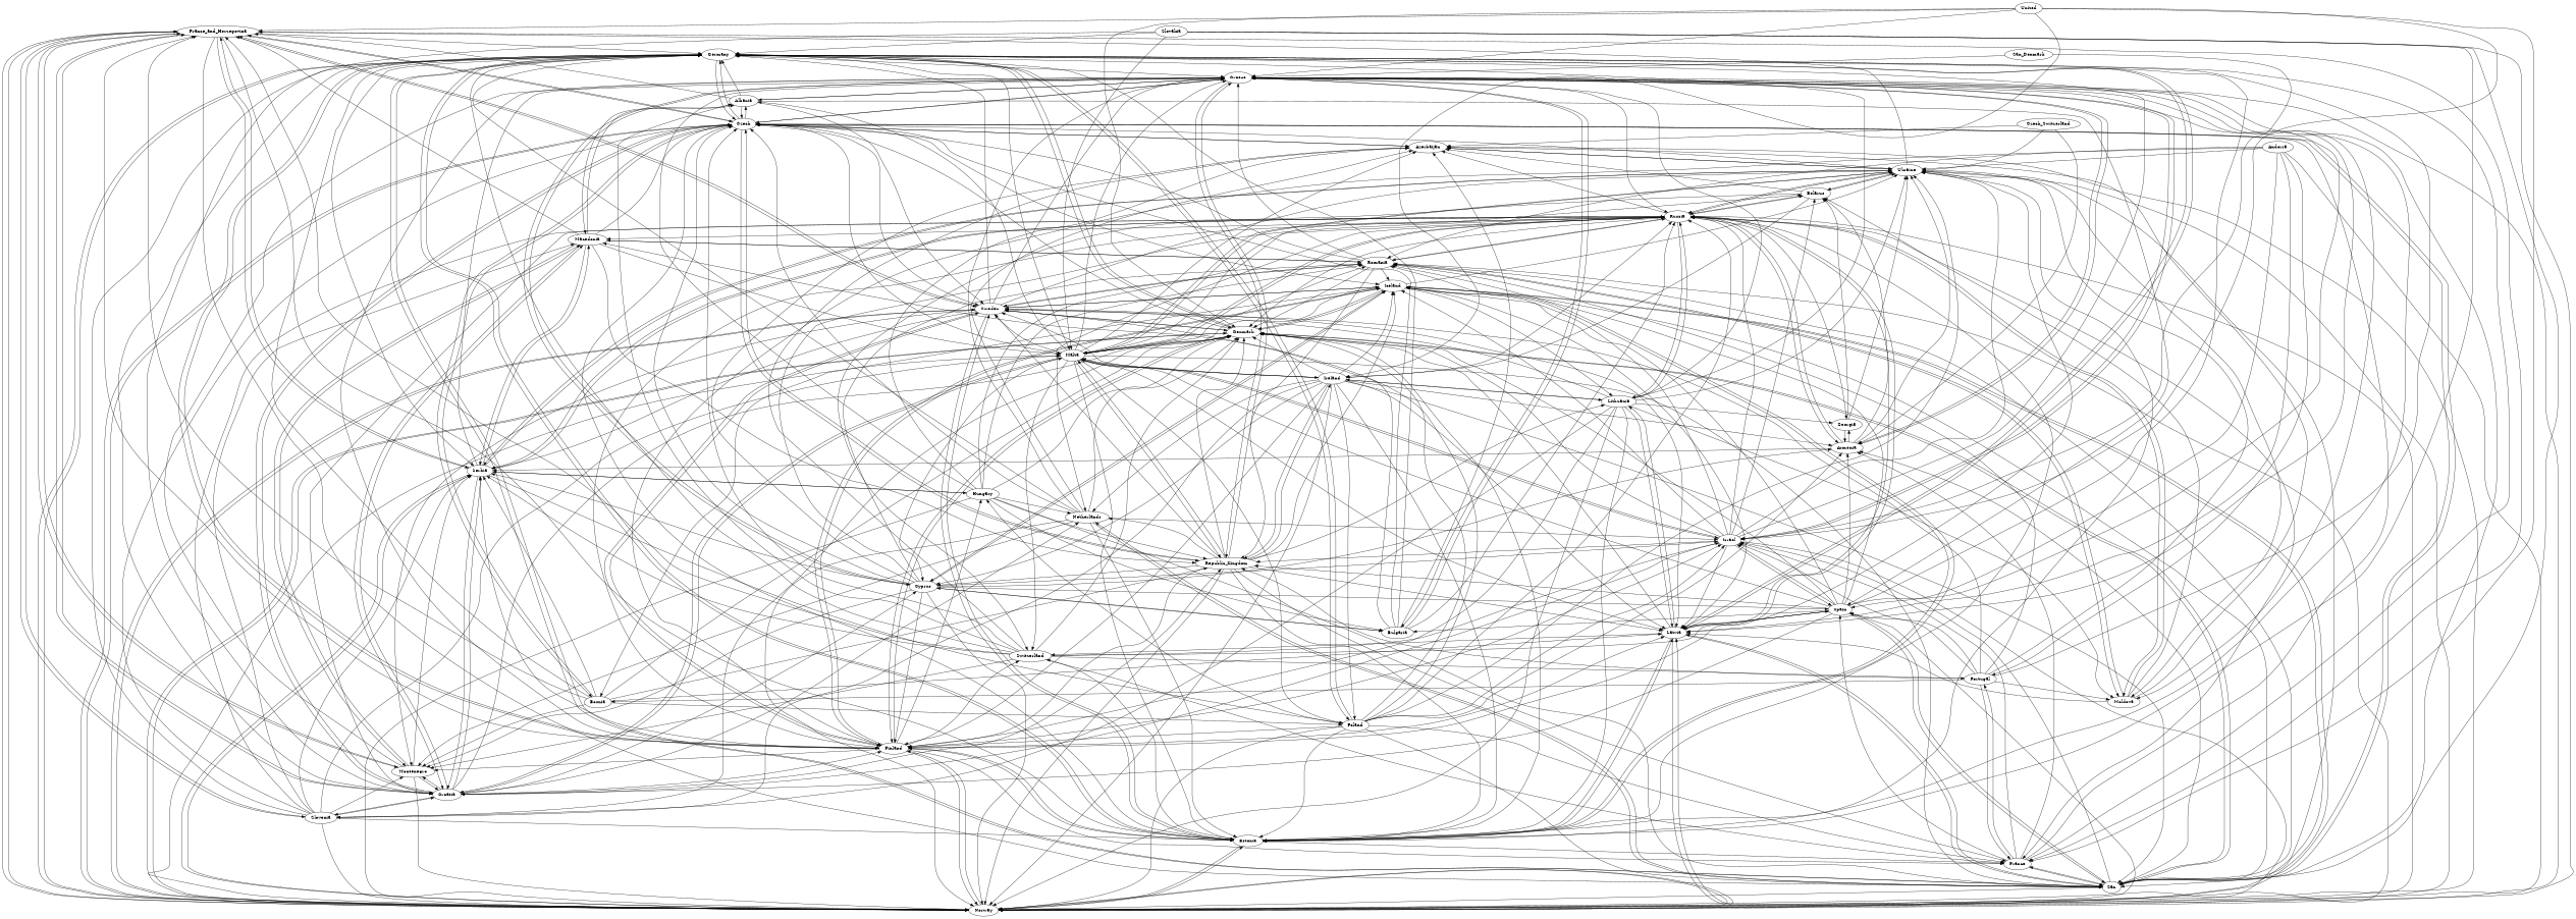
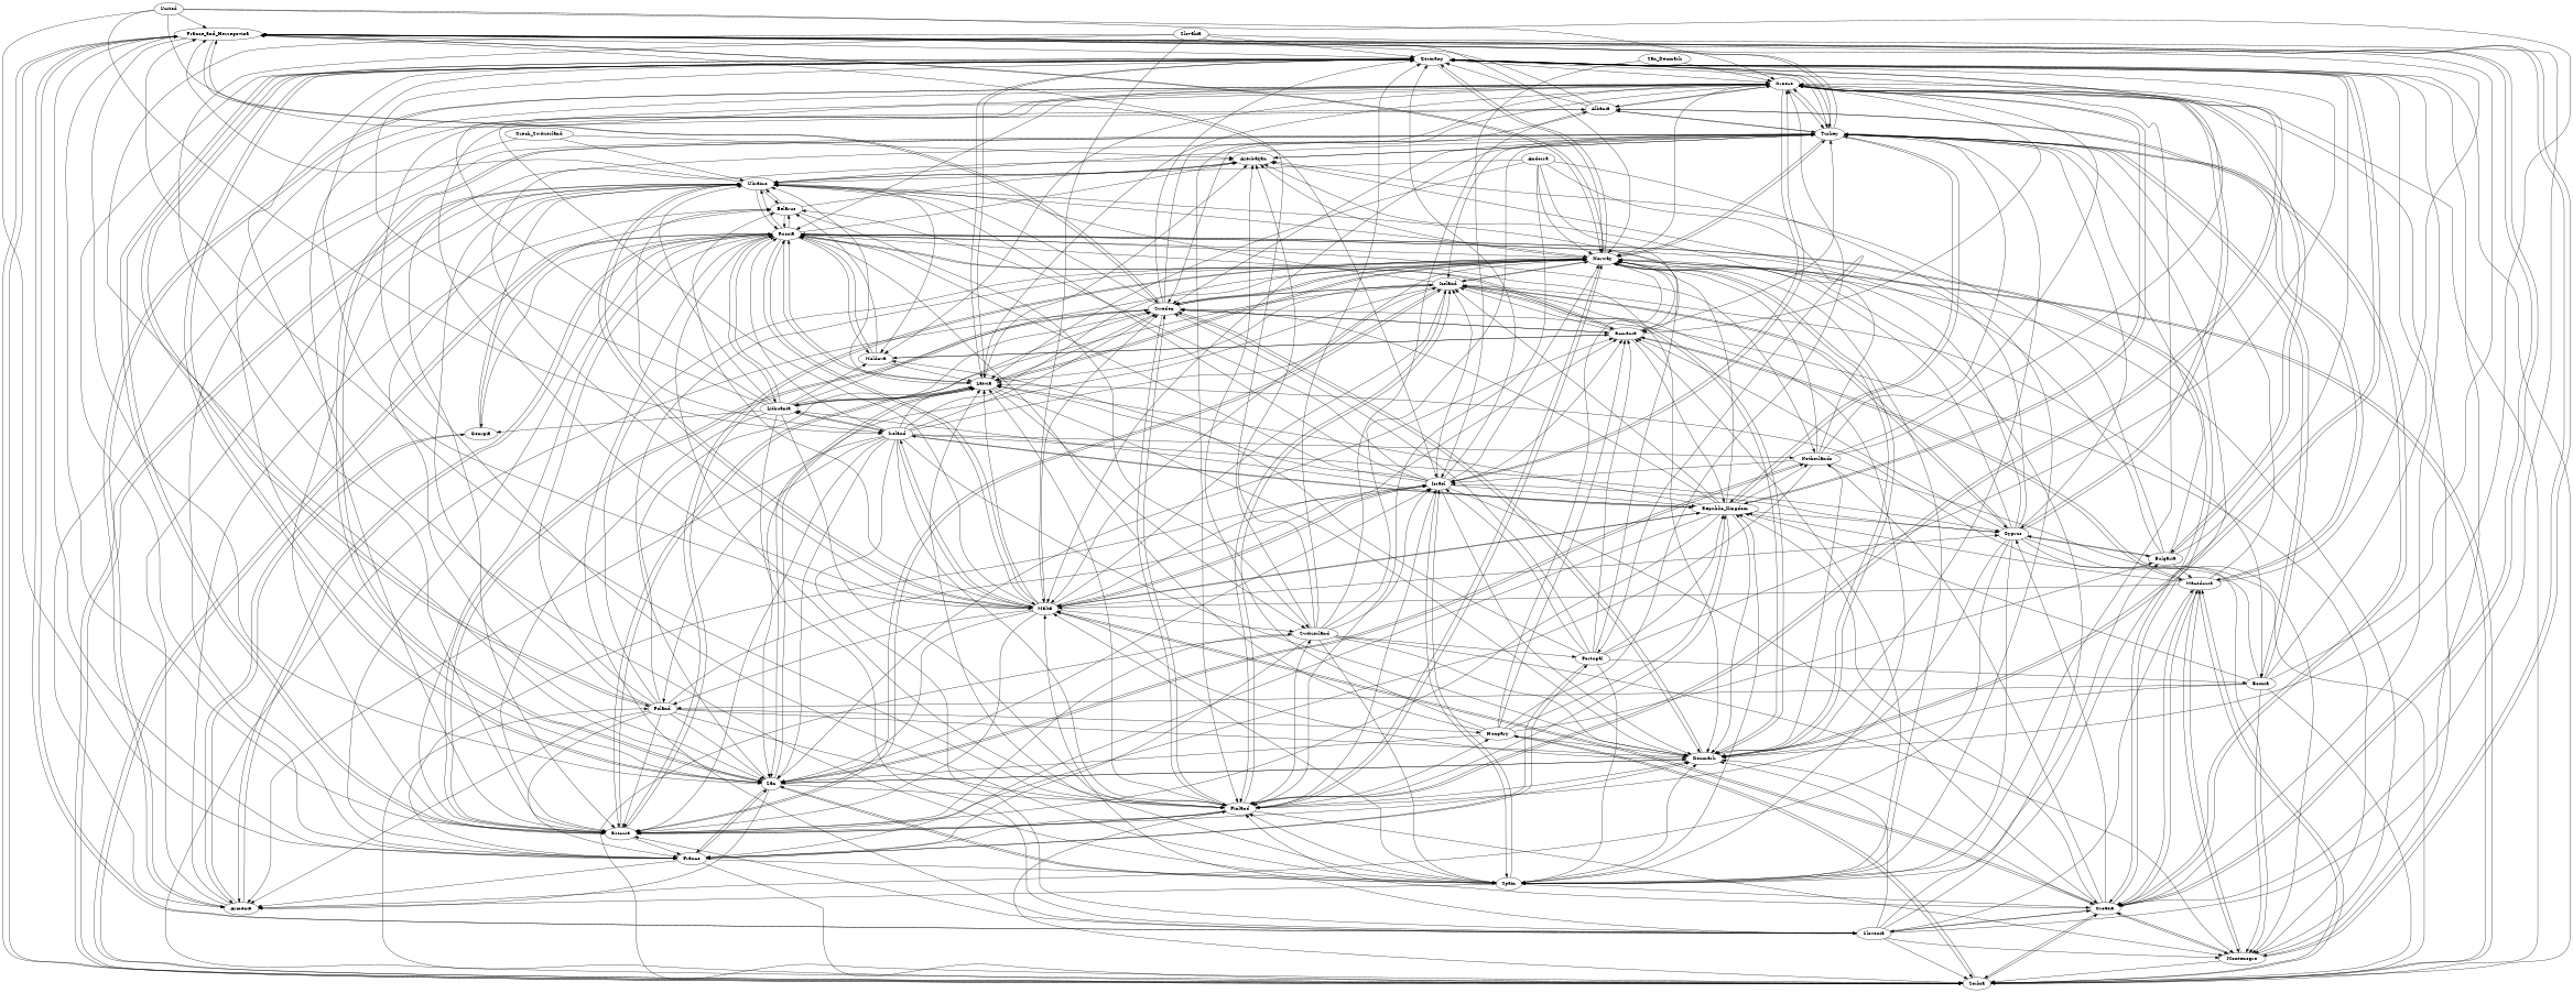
  digraph {
    n1 [label=France_and_Herzegovina]
    Albania
    Germany
    Greece
    Macedonia
    Spain
    Sweden
-   Turkey [label=Czech]
+   Turkey
    Norway
    Montenegro
    Serbia
    n12 [label=San]
    France
    Croatia
    Estonia
    Slovenia
    Finland
    Latvia
    Denmark
    Poland
    Malta
    Armenia
    Russia
    n24 [label=Republic_Kingdom]
    Israel
    Bulgaria
    Cyprus
    Moldova
    Romania
    Iceland
    Ukraine
    n32 [label=Bosnia]
    Azerbaijan
    Hungary
    Netherlands
    Portugal
    Switzerland
    Lithuania
    Belarus
    Ireland
    Georgia
    Andorra
    n43 [label=Czech_Switzerland]
    n44 [label=United]
    n45 [label=San_Denmark]
    Slovakia
    n1 -> Germany
    n1 -> Sweden
    n1 -> Turkey
    n1 -> Norway
    n1 -> Montenegro
    n1 -> Serbia
    n1 -> n12
    n1 -> France
    n1 -> Croatia
    n1 -> Estonia
    n1 -> Slovenia
    Albania -> n1
    Albania -> Germany
    Albania -> Greece
    Albania -> Macedonia
    Albania -> Spain
    Albania -> Sweden
    Albania -> Turkey
    Germany -> Greece
    Germany -> Turkey
    Germany -> Norway
    Germany -> Serbia
    Germany -> n12
    Germany -> Croatia
    Germany -> Estonia
    Germany -> Finland
    Germany -> Latvia
    Germany -> Denmark
    Germany -> Poland
    Germany -> Malta
    Greece -> Albania
    Greece -> Turkey
    Greece -> Norway
    Greece -> Estonia
    Greece -> Finland
    Greece -> Latvia
    Greece -> Armenia
    Greece -> Russia
    Greece -> n24
    Greece -> Israel
    Greece -> Bulgaria
    Greece -> Cyprus
    Greece -> Moldova
    Macedonia -> n1
    Macedonia -> Albania
    Macedonia -> Turkey
    Macedonia -> Montenegro
    Macedonia -> Serbia
    Macedonia -> Croatia
    Macedonia -> Malta
    Macedonia -> n24
    Macedonia -> Romania
    Spain -> Germany
    Spain -> Greece
    Spain -> Norway
    Spain -> n12
    Spain -> Croatia
    Spain -> Finland
    Spain -> Latvia
    Spain -> Denmark
    Spain -> Malta
    Spain -> Armenia
    Spain -> n24
    Spain -> Israel
    Spain -> Bulgaria
    Spain -> Romania
    Spain -> Iceland
    Sweden -> n1
    Sweden -> Germany
    Sweden -> Greece
    Sweden -> Norway
    Sweden -> Montenegro
    Sweden -> Serbia
    Sweden -> Estonia
    Sweden -> Finland
    Sweden -> Latvia
    Sweden -> Denmark
    Sweden -> Romania
    Sweden -> Iceland
    Sweden -> Ukraine
    Turkey -> n1
    Turkey -> Albania
    Turkey -> Germany
    Turkey -> Greece
    Turkey -> Sweden
    Turkey -> Norway
    Turkey -> n12
    Turkey -> Croatia
    Turkey -> Estonia
    Turkey -> Malta
    Turkey -> n24
    Turkey -> Iceland
    Turkey -> Ukraine
    Turkey -> n32
    Turkey -> Azerbaijan
    Norway -> n1
    Norway -> Germany
    Norway -> Sweden
    Norway -> Turkey
    Norway -> Serbia
    Norway -> Estonia
    Norway -> Finland
    Norway -> Latvia
    Norway -> Denmark
    Norway -> Malta
    Norway -> Romania
    Norway -> Iceland
    Norway -> Azerbaijan
    Montenegro -> n1
    Montenegro -> Greece
    Montenegro -> Macedonia
    Montenegro -> Norway
    Montenegro -> Serbia
    Montenegro -> Croatia
    Serbia -> n1
    Serbia -> Greece
    Serbia -> Macedonia
    Serbia -> Norway
    Serbia -> Croatia
    Serbia -> Poland
    Serbia -> Russia
    Serbia -> Ukraine
    Serbia -> Hungary
    n12 -> Germany
    n12 -> Greece
    n12 -> Spain
    n12 -> Turkey
    n12 -> Norway
    n12 -> France
    n12 -> Latvia
    n12 -> Denmark
    n12 -> Armenia
    n12 -> Israel
    n12 -> Romania
    n12 -> Netherlands
    France -> Germany
    France -> Spain
    France -> Turkey
-   Armenia -> Serbia
+   France -> Serbia
    France -> n12
    France -> Armenia
    France -> Israel
    France -> Portugal
    Croatia -> n1
    Croatia -> Macedonia
    Croatia -> Turkey
    Croatia -> Montenegro
    Croatia -> Serbia
    Croatia -> Slovenia
    Croatia -> Finland
    Croatia -> Denmark
    Croatia -> Malta
    Croatia -> Russia
    Croatia -> n24
    Croatia -> Cyprus
    Croatia -> Netherlands
    Estonia -> Germany
    Estonia -> Sweden
    Estonia -> Norway
    Estonia -> France
    Estonia -> Finland
    Estonia -> Latvia
    Estonia -> Denmark
    Estonia -> Russia
    Estonia -> Iceland
    Estonia -> Ukraine
    Estonia -> Switzerland
    Slovenia -> n1
    Slovenia -> Germany
    Slovenia -> Macedonia
    Slovenia -> Turkey
    Slovenia -> Norway
    Slovenia -> Montenegro
    Slovenia -> Serbia
    Slovenia -> Croatia
    Slovenia -> Estonia
    Slovenia -> Denmark
    Slovenia -> Malta
    Slovenia -> Russia
    Finland -> n1
    Finland -> Germany
    Finland -> Sweden
    Finland -> Norway
    Finland -> Montenegro
    Finland -> Serbia
    Finland -> France
    Finland -> Estonia
    Finland -> Latvia
    Finland -> Denmark
    Finland -> Russia
    Finland -> Israel
    Finland -> Iceland
    Finland -> Hungary
    Finland -> Switzerland
    Latvia -> Germany
    Latvia -> Norway
    Latvia -> n12
    Latvia -> Estonia
    Latvia -> Denmark
    Latvia -> Russia
    Latvia -> Ukraine
    Latvia -> Switzerland
    Latvia -> Lithuania
    Denmark -> Germany
    Denmark -> Sweden
    Denmark -> Turkey
    Denmark -> Norway
    Denmark -> n12
-   Denmark -> Finland
+   n12 -> Finland
    Denmark -> Malta
    Denmark -> Iceland
    Poland -> Germany
    Poland -> Sweden
    Poland -> Norway
    Poland -> n12
    Poland -> France
    Poland -> Estonia
    Poland -> Finland
    Poland -> Denmark
    Poland -> Armenia
    Poland -> Russia
    Poland -> Israel
    Poland -> Ukraine
    Poland -> Hungary
    Malta -> Albania
    Malta -> Greece
    Malta -> Sweden
    Malta -> n12
    Malta -> Croatia
    Malta -> Estonia
    Malta -> Latvia
    Malta -> Poland
    Malta -> Russia
    Malta -> n24
    Malta -> Israel
    Malta -> Cyprus
    Malta -> Romania
    Malta -> Iceland
    Malta -> Ukraine
    Malta -> Azerbaijan
    Malta -> Switzerland
    Malta -> Belarus
    Malta -> Ireland
    Armenia -> Greece
    Armenia -> Russia
    Armenia -> Ukraine
    Armenia -> Belarus
    Armenia -> Georgia
    Russia -> Norway
    Russia -> Serbia
    Russia -> France
-   Russia -> Macedonia
+   Russia -> Croatia
    Russia -> Latvia
    Russia -> Denmark
    Russia -> Malta
    Russia -> Armenia
    Russia -> Moldova
    Russia -> Romania
    Russia -> Ukraine
    Russia -> Azerbaijan
    Russia -> Netherlands
    Russia -> Lithuania
    Russia -> Belarus
    Russia -> Georgia
    n24 -> Greece
    n24 -> Sweden
    n24 -> Turkey
    n24 -> Norway
    n24 -> France
    n24 -> Estonia
    n24 -> Finland
    n24 -> Latvia
    n24 -> Denmark
    n24 -> Malta
    n24 -> Cyprus
    n24 -> Iceland
    n24 -> Netherlands
    n24 -> Lithuania
    n24 -> Ireland
    Israel -> Germany
    Israel -> Greece
    Israel -> Spain
    Israel -> Norway
    Israel -> Croatia
    Israel -> Latvia
    Israel -> Denmark
    Israel -> Malta
    Israel -> Russia
    Israel -> n24
    Israel -> Romania
    Israel -> Iceland
    Israel -> Ukraine
    Israel -> Belarus
    Bulgaria -> Germany
    Bulgaria -> Greece
    Bulgaria -> Macedonia
    Bulgaria -> Turkey
    Bulgaria -> Russia
    Bulgaria -> Cyprus
    Bulgaria -> Azerbaijan
    Cyprus -> Greece
    Cyprus -> Spain
    Cyprus -> Turkey
    Cyprus -> Norway
    Cyprus -> Montenegro
    Cyprus -> Serbia
    Cyprus -> Finland
    Cyprus -> Armenia
    Cyprus -> Russia
    Cyprus -> Israel
    Cyprus -> Bulgaria
    Cyprus -> Romania
    Cyprus -> Iceland
    Cyprus -> Azerbaijan
    Moldova -> Latvia
    Moldova -> Russia
    Moldova -> Romania
-   Moldova -> Azerbaijan
+   Latvia -> Azerbaijan
    Moldova -> Belarus
    Romania -> Greece
    Romania -> Macedonia
    Romania -> Sweden
    Romania -> Turkey
-   Romania -> Denmark
    Romania -> Russia
    Romania -> n24
    Romania -> Moldova
    Romania -> Iceland
    Iceland -> Sweden
    Iceland -> Norway
    Iceland -> n12
    Iceland -> Estonia
    Iceland -> Finland
    Iceland -> Latvia
    Iceland -> Denmark
    Iceland -> Cyprus
    Iceland -> Ukraine
    Iceland -> n32
    Iceland -> Lithuania
    Ukraine -> n1
    Ukraine -> Norway
    Ukraine -> Serbia
    Ukraine -> n12
    Ukraine -> Malta
    Ukraine -> Russia
    Ukraine -> Moldova
    Ukraine -> Azerbaijan
    Ukraine -> Belarus
    n32 -> n1
    n32 -> Germany
    n32 -> Turkey
    n32 -> Montenegro
    n32 -> Serbia
    n32 -> Latvia
    n32 -> Denmark
    n32 -> Poland
    n32 -> n24
    Azerbaijan -> Turkey
    Azerbaijan -> Ukraine
    Hungary -> Greece
    Hungary -> Norway
    Hungary -> Serbia
    Hungary -> n12
    Hungary -> Denmark
    Hungary -> Russia
    Hungary -> n24
    Hungary -> Bulgaria
    Hungary -> Romania
    Hungary -> Azerbaijan
-   Hungary -> Netherlands
    Netherlands -> Germany
    Netherlands -> Greece
    Netherlands -> Turkey
    Netherlands -> Norway
    Netherlands -> Montenegro
    Netherlands -> n12
    Netherlands -> Estonia
    Netherlands -> Denmark
    Netherlands -> Israel
    Netherlands -> Azerbaijan
    Portugal -> Germany
    Portugal -> Spain
    Portugal -> Sweden
    Portugal -> France
    Portugal -> n24
    Portugal -> Israel
    Portugal -> Moldova
    Portugal -> Romania
    Portugal -> Ukraine
    Portugal -> n32
    Switzerland -> n1
    Switzerland -> Albania
    Switzerland -> Germany
    Switzerland -> Spain
    Switzerland -> Turkey
    Switzerland -> Montenegro
    Switzerland -> Serbia
    Switzerland -> France
    Switzerland -> Denmark
    Switzerland -> Israel
    Switzerland -> Azerbaijan
    Switzerland -> Portugal
    Lithuania -> Germany
    Lithuania -> Greece
    Lithuania -> Sweden
    Lithuania -> Norway
    Lithuania -> Estonia
    Lithuania -> Slovenia
    Lithuania -> Finland
    Lithuania -> Latvia
    Lithuania -> Russia
    Lithuania -> Moldova
    Lithuania -> Ukraine
    Lithuania -> Ireland
    Lithuania -> Georgia
    Belarus -> Russia
    Belarus -> Ukraine
    Belarus -> Azerbaijan
    Belarus -> Switzerland
    Belarus -> Ireland
    Ireland -> Sweden
    Ireland -> Norway
    Ireland -> n12
    Ireland -> Estonia
    Ireland -> Slovenia
    Ireland -> Finland
    Ireland -> Latvia
    Ireland -> Denmark
    Ireland -> Poland
    Ireland -> Malta
    Ireland -> Armenia
    Ireland -> Russia
    Ireland -> n24
    Ireland -> Cyprus
    Ireland -> Iceland
    Ireland -> Netherlands
    Ireland -> Lithuania
    Georgia -> Armenia
    Georgia -> Ukraine
    Georgia -> Belarus
    Andorra -> Spain
    Andorra -> Norway
    Andorra -> Finland
    Andorra -> Latvia
    Andorra -> Romania
    Andorra -> Ukraine
    Andorra -> Portugal
    n43 -> Armenia
    n43 -> Ukraine
    n43 -> Azerbaijan
    n44 -> n1
    n44 -> Greece
    n44 -> France
    n44 -> Denmark
    n44 -> Israel
    n44 -> Ireland
    n45 -> Greece
    n45 -> Israel
    Slovakia -> Germany
    Slovakia -> Norway
    Slovakia -> n12
    Slovakia -> Croatia
    Slovakia -> Estonia
    Slovakia -> Malta
  }
